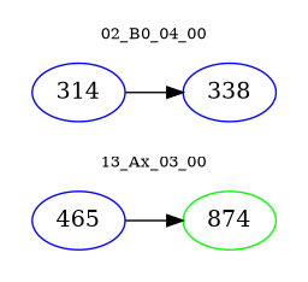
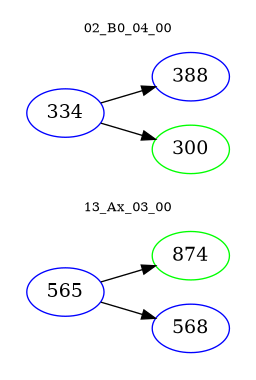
  digraph {
    rankdir=LR
    node [color=blue]
    edge [color=black]
-   n1 [label=465]
+   n1 [label=565]
+   n2 [label=568]
    n3 [color=green label=874]
-   n4 [label=314]
-   n6 [label=338]
+   n4 [label=334]
+   n5 [color=green label=300]
+   n6 [label=388]
    subgraph cluster_1 {
      color=white
      fontsize=10
      label="13_Ax_03_00"
      n1
+     n2
      n3
    }
    subgraph cluster_2 {
      color=white
      fontsize=10
      label="02_B0_04_00"
      n4
+     n5
      n6
    }
+   n1 -> n2
    n1 -> n3
+   n4 -> n5
    n4 -> n6
  }
